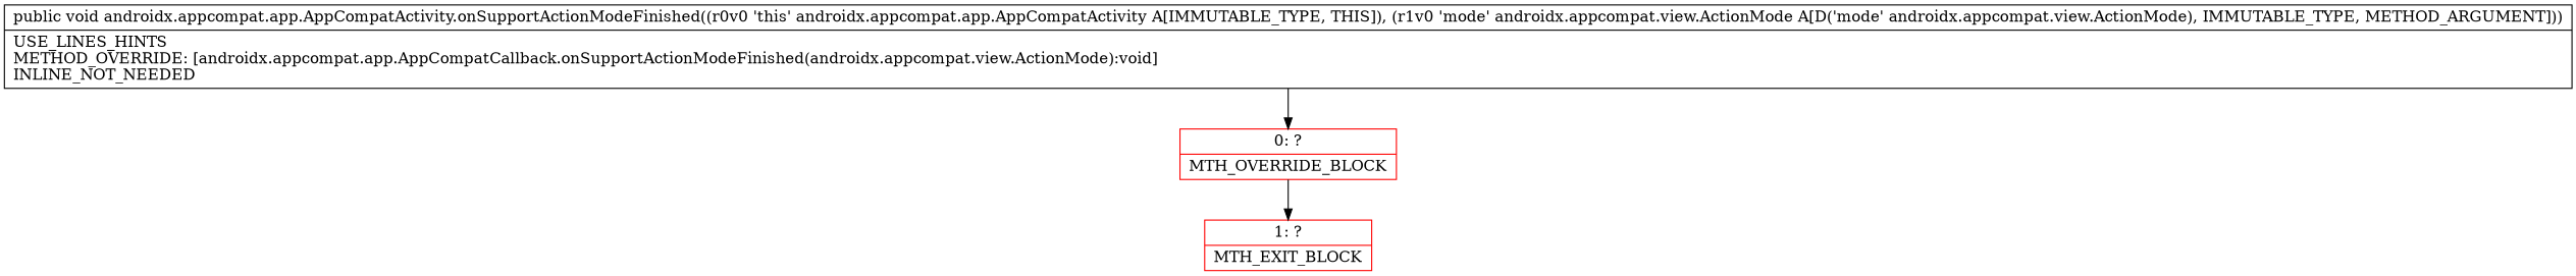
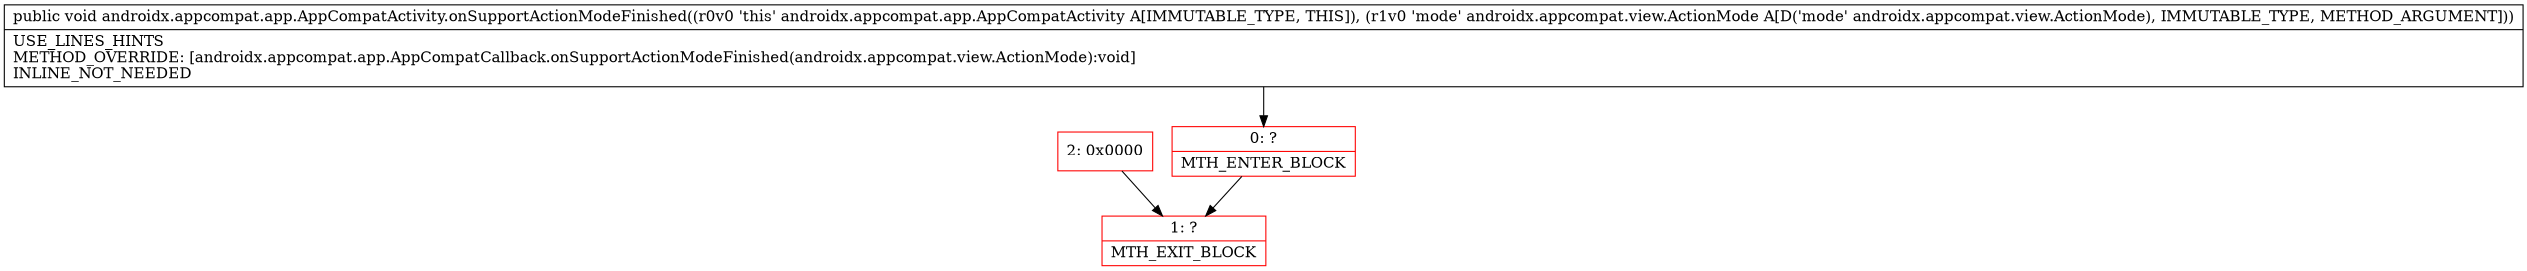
  digraph {
    node [color=red shape=record]
-   n1 [label="{0\:\ ?|MTH_OVERRIDE_BLOCK\l}"]
+   n1 [label="{0\:\ ?|MTH_ENTER_BLOCK\l}"]
    n2 [label="{1\:\ ?|MTH_EXIT_BLOCK\l}"]
+   n3 [label="{2\:\ 0x0000}"]
    n4 [label="{public void androidx.appcompat.app.AppCompatActivity.onSupportActionModeFinished((r0v0 'this' androidx.appcompat.app.AppCompatActivity A[IMMUTABLE_TYPE, THIS]), (r1v0 'mode' androidx.appcompat.view.ActionMode A[D('mode' androidx.appcompat.view.ActionMode), IMMUTABLE_TYPE, METHOD_ARGUMENT]))  | USE_LINES_HINTS\lMETHOD_OVERRIDE: [androidx.appcompat.app.AppCompatCallback.onSupportActionModeFinished(androidx.appcompat.view.ActionMode):void]\lINLINE_NOT_NEEDED\l}" color=""]
    subgraph cluster_1 {
      label="R(0)"
    }
    n1 -> n2
+   n3 -> n2
    n4 -> n1
  }
